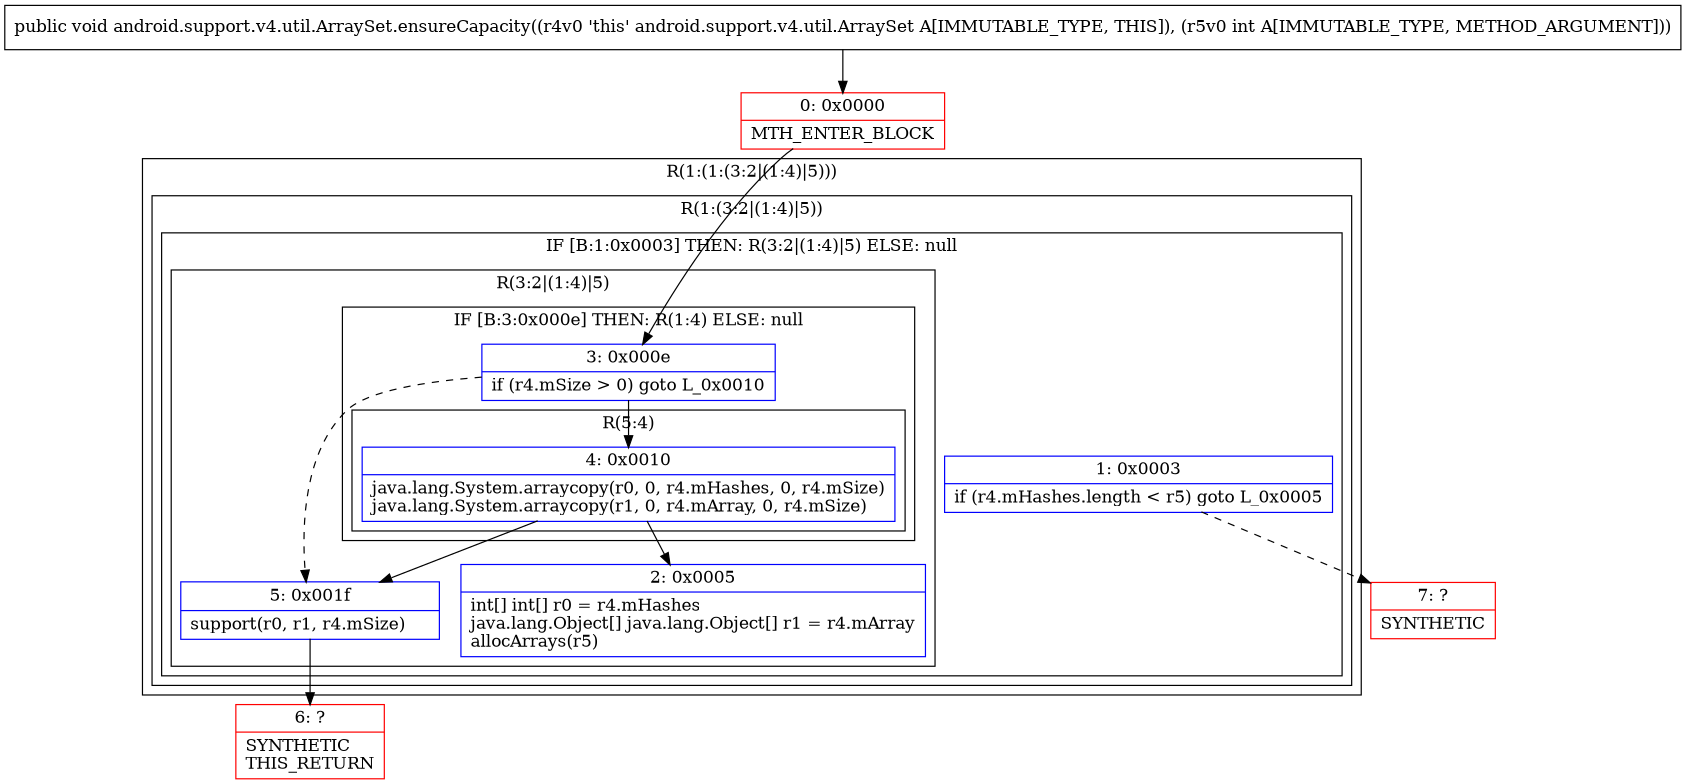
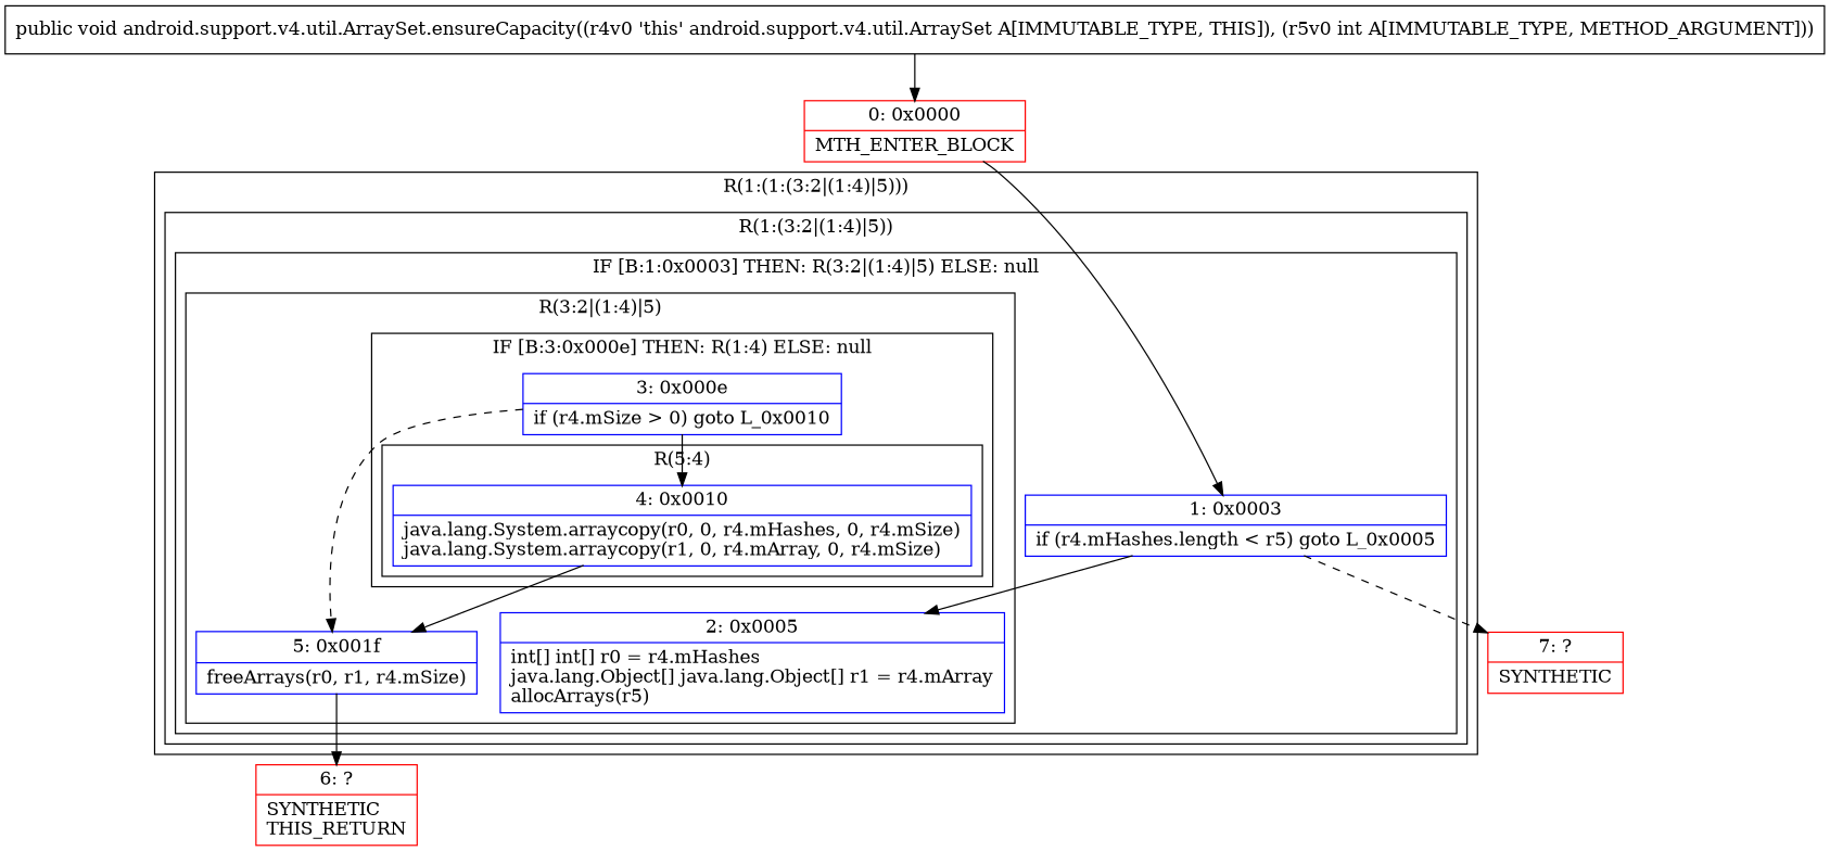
  digraph {
    node [color=blue shape=record]
    n1 [label="{4\:\ 0x0010|java.lang.System.arraycopy(r0, 0, r4.mHashes, 0, r4.mSize)\ljava.lang.System.arraycopy(r1, 0, r4.mArray, 0, r4.mSize)\l}"]
    n2 [label="{3\:\ 0x000e|if (r4.mSize \> 0) goto L_0x0010\l}"]
    n3 [label="{2\:\ 0x0005|int[] int[] r0 = r4.mHashes\ljava.lang.Object[] java.lang.Object[] r1 = r4.mArray\lallocArrays(r5)\l}"]
-   n4 [label="{5\:\ 0x001f|support(r0, r1, r4.mSize)\l}"]
+   n4 [label="{5\:\ 0x001f|freeArrays(r0, r1, r4.mSize)\l}"]
    n5 [label="{1\:\ 0x0003|if (r4.mHashes.length \< r5) goto L_0x0005\l}"]
    n6 [color=red label="{6\:\ ?|SYNTHETIC\lTHIS_RETURN\l}"]
    n7 [color=red label="{7\:\ ?|SYNTHETIC\l}"]
    n8 [color=red label="{0\:\ 0x0000|MTH_ENTER_BLOCK\l}"]
    n9 [label="{public void android.support.v4.util.ArraySet.ensureCapacity((r4v0 'this' android.support.v4.util.ArraySet A[IMMUTABLE_TYPE, THIS]), (r5v0 int A[IMMUTABLE_TYPE, METHOD_ARGUMENT])) }" color=""]
    subgraph cluster_1 {
      label="R(1:(1:(3:2|(1:4)|5)))"
      subgraph cluster_2 {
        label="R(1:(3:2|(1:4)|5))"
        subgraph cluster_3 {
          label="IF [B:1:0x0003] THEN: R(3:2|(1:4)|5) ELSE: null"
          n5
          subgraph cluster_4 {
            label="R(3:2|(1:4)|5)"
            n3
            n4
            subgraph cluster_5 {
              label="IF [B:3:0x000e] THEN: R(1:4) ELSE: null"
              n2
              subgraph cluster_6 {
                label="R(5:4)"
                n1
              }
            }
          }
        }
      }
    }
    n1 -> n4
    n2 -> n1
    n2 -> n4 [style=dashed]
    n4 -> n6
-   n1 -> n3
+   n5 -> n3
    n5 -> n7 [style=dashed]
-   n8 -> n2
+   n8 -> n5
    n9 -> n8
  }
